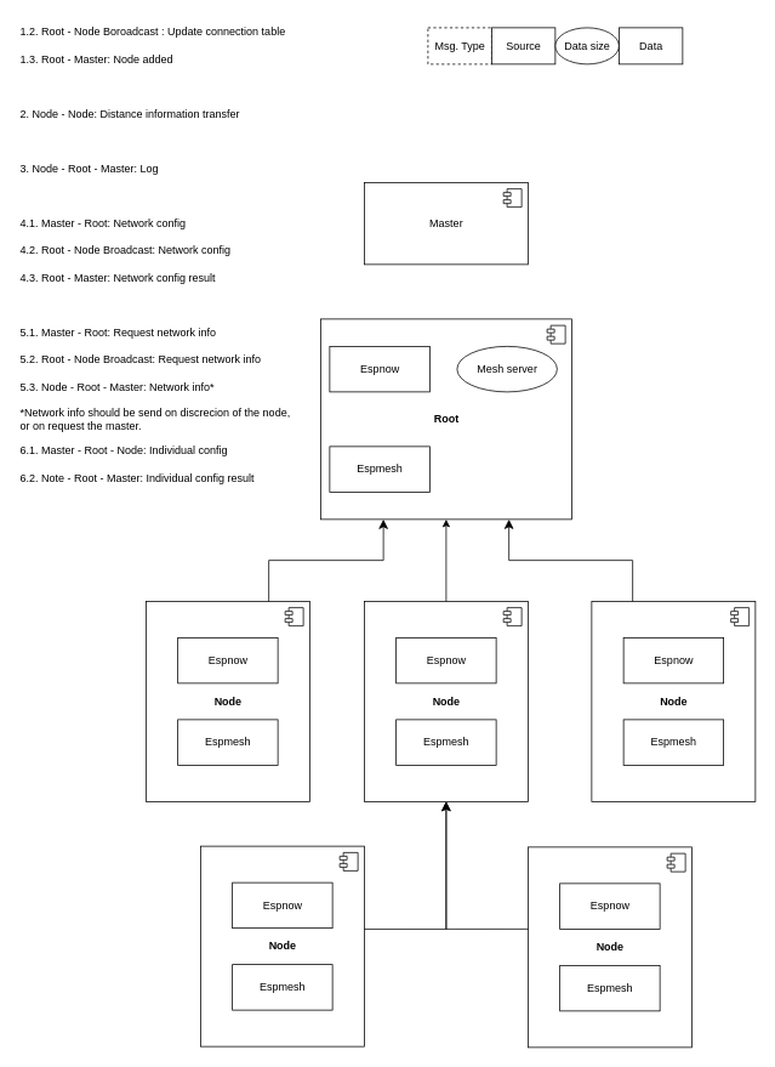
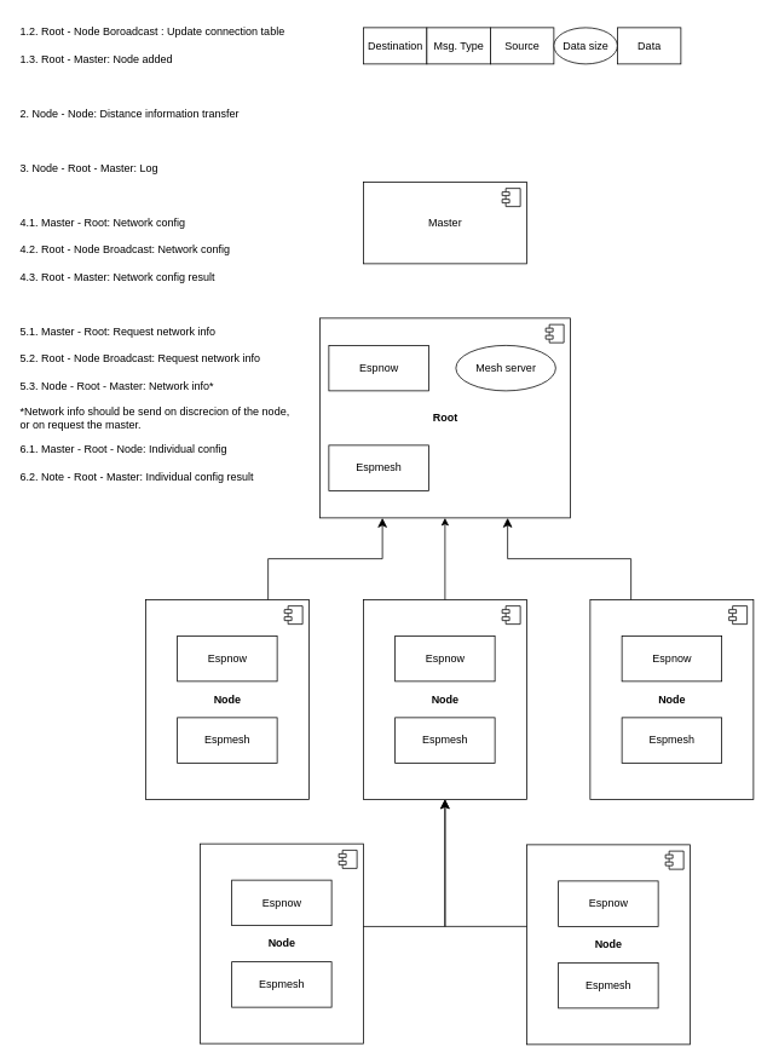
  <mxCell id="0" />
  <mxCell id="1" parent="0" />
  <mxCell id="2" value="" style="group" vertex="1" connectable="0" parent="1"><mxGeometry x="160" y="660" width="180" height="220" as="geometry" /></mxCell>
  <mxCell id="3" value="&lt;b&gt;Node&lt;/b&gt;" style="html=1;dropTarget=0;" vertex="1" parent="2"><mxGeometry width="180" height="220" as="geometry" /></mxCell>
  <mxCell id="4" value="" style="shape=module;jettyWidth=8;jettyHeight=4;" vertex="1" parent="3"><mxGeometry x="1" width="20" height="20" relative="1" as="geometry"><mxPoint x="-27" y="7" as="offset" /></mxGeometry></mxCell>
  <mxCell id="5" value="Espnow" style="html=1;" vertex="1" parent="2"><mxGeometry x="35" y="40" width="110" height="50" as="geometry" /></mxCell>
  <mxCell id="6" value="Espmesh" style="html=1;" vertex="1" parent="2"><mxGeometry x="35" y="130" width="110" height="50" as="geometry" /></mxCell>
  <mxCell id="7" value="" style="group" vertex="1" connectable="0" parent="1"><mxGeometry x="400" y="660" width="180" height="220" as="geometry" /></mxCell>
  <mxCell id="8" value="&lt;b&gt;Node&lt;/b&gt;" style="html=1;dropTarget=0;" vertex="1" parent="7"><mxGeometry width="180" height="220" as="geometry" /></mxCell>
  <mxCell id="9" value="" style="shape=module;jettyWidth=8;jettyHeight=4;" vertex="1" parent="8"><mxGeometry x="1" width="20" height="20" relative="1" as="geometry"><mxPoint x="-27" y="7" as="offset" /></mxGeometry></mxCell>
  <mxCell id="10" value="Espnow" style="html=1;" vertex="1" parent="7"><mxGeometry x="35" y="40" width="110" height="50" as="geometry" /></mxCell>
  <mxCell id="11" value="Espmesh" style="html=1;" vertex="1" parent="7"><mxGeometry x="35" y="130" width="110" height="50" as="geometry" /></mxCell>
  <mxCell id="12" value="" style="group" vertex="1" connectable="0" parent="1"><mxGeometry x="650" y="660" width="180" height="220" as="geometry" /></mxCell>
  <mxCell id="13" value="&lt;b&gt;Node&lt;/b&gt;" style="html=1;dropTarget=0;" vertex="1" parent="12"><mxGeometry width="180" height="220" as="geometry" /></mxCell>
  <mxCell id="14" value="" style="shape=module;jettyWidth=8;jettyHeight=4;" vertex="1" parent="13"><mxGeometry x="1" width="20" height="20" relative="1" as="geometry"><mxPoint x="-27" y="7" as="offset" /></mxGeometry></mxCell>
  <mxCell id="15" value="Espnow" style="html=1;" vertex="1" parent="12"><mxGeometry x="35" y="40" width="110" height="50" as="geometry" /></mxCell>
  <mxCell id="16" value="Espmesh" style="html=1;" vertex="1" parent="12"><mxGeometry x="35" y="130" width="110" height="50" as="geometry" /></mxCell>
  <mxCell id="17" value="" style="group" vertex="1" connectable="0" parent="1"><mxGeometry x="220" y="929" width="180" height="220" as="geometry" /></mxCell>
  <mxCell id="18" value="&lt;b&gt;Node&lt;/b&gt;" style="html=1;dropTarget=0;" vertex="1" parent="17"><mxGeometry width="180" height="220" as="geometry" /></mxCell>
  <mxCell id="19" value="" style="shape=module;jettyWidth=8;jettyHeight=4;" vertex="1" parent="18"><mxGeometry x="1" width="20" height="20" relative="1" as="geometry"><mxPoint x="-27" y="7" as="offset" /></mxGeometry></mxCell>
  <mxCell id="20" value="Espnow" style="html=1;" vertex="1" parent="17"><mxGeometry x="35" y="40" width="110" height="50" as="geometry" /></mxCell>
  <mxCell id="21" value="Espmesh" style="html=1;" vertex="1" parent="17"><mxGeometry x="35" y="130" width="110" height="50" as="geometry" /></mxCell>
  <mxCell id="22" value="" style="group" vertex="1" connectable="0" parent="1"><mxGeometry x="580" y="930" width="180" height="220" as="geometry" /></mxCell>
  <mxCell id="23" value="&lt;b&gt;Node&lt;/b&gt;" style="html=1;dropTarget=0;" vertex="1" parent="22"><mxGeometry width="180" height="220" as="geometry" /></mxCell>
  <mxCell id="24" value="" style="shape=module;jettyWidth=8;jettyHeight=4;" vertex="1" parent="23"><mxGeometry x="1" width="20" height="20" relative="1" as="geometry"><mxPoint x="-27" y="7" as="offset" /></mxGeometry></mxCell>
  <mxCell id="25" value="Espnow" style="html=1;" vertex="1" parent="22"><mxGeometry x="35" y="40" width="110" height="50" as="geometry" /></mxCell>
  <mxCell id="26" value="Espmesh" style="html=1;" vertex="1" parent="22"><mxGeometry x="35" y="130" width="110" height="50" as="geometry" /></mxCell>
  <mxCell id="27" value="" style="group" vertex="1" connectable="0" parent="1"><mxGeometry x="352" y="350" width="276" height="220" as="geometry" /></mxCell>
  <mxCell id="28" value="&lt;b&gt;Root&lt;/b&gt;" style="html=1;dropTarget=0;" vertex="1" parent="27"><mxGeometry width="276" height="220" as="geometry" /></mxCell>
  <mxCell id="29" value="" style="shape=module;jettyWidth=8;jettyHeight=4;" vertex="1" parent="28"><mxGeometry x="1" width="20" height="20" relative="1" as="geometry"><mxPoint x="-27" y="7" as="offset" /></mxGeometry></mxCell>
  <mxCell id="30" value="Espnow" style="html=1;" vertex="1" parent="27"><mxGeometry x="10" y="30" width="110" height="50" as="geometry" /></mxCell>
  <mxCell id="31" value="Espmesh" style="html=1;" vertex="1" parent="27"><mxGeometry x="10" y="140" width="110" height="50" as="geometry" /></mxCell>
  <mxCell id="32" value="Mesh server" style="ellipse;html=1;" vertex="1" parent="27"><mxGeometry x="150" y="30" width="110" height="50" as="geometry" /></mxCell>
  <mxCell id="33" value="Master" style="html=1;dropTarget=0;" vertex="1" parent="1"><mxGeometry x="400" y="200" width="180" height="90" as="geometry" /></mxCell>
  <mxCell id="34" value="" style="shape=module;jettyWidth=8;jettyHeight=4;" vertex="1" parent="33"><mxGeometry x="1" width="20" height="20" relative="1" as="geometry"><mxPoint x="-27" y="7" as="offset" /></mxGeometry></mxCell>
  <mxCell id="35" value="" style="edgeStyle=segmentEdgeStyle;endArrow=classic;html=1;curved=0;rounded=0;endSize=8;startSize=8;exitX=1;exitY=0.414;exitDx=0;exitDy=0;exitPerimeter=0;entryX=0.5;entryY=1;entryDx=0;entryDy=0;" edge="1" parent="1" source="18"><mxGeometry width="50" height="50" relative="1" as="geometry"><mxPoint x="400.54" y="1020.42" as="sourcePoint" /><mxPoint x="490" y="880" as="targetPoint" /><Array as="points"><mxPoint x="490" y="1020" /></Array></mxGeometry></mxCell>
  <mxCell id="36" value="" style="edgeStyle=segmentEdgeStyle;endArrow=classic;html=1;curved=0;rounded=0;endSize=8;startSize=8;exitX=0;exitY=0.409;exitDx=0;exitDy=0;exitPerimeter=0;entryX=0.5;entryY=1;entryDx=0;entryDy=0;" edge="1" parent="1" source="23" target="8"><mxGeometry width="50" height="50" relative="1" as="geometry"><mxPoint x="409.1" y="1035.7" as="sourcePoint" /><mxPoint x="460" y="990" as="targetPoint" /><Array as="points"><mxPoint x="490" y="1020" /></Array></mxGeometry></mxCell>
  <mxCell id="37" value="" style="edgeStyle=elbowEdgeStyle;elbow=vertical;endArrow=classic;html=1;curved=0;rounded=0;endSize=8;startSize=8;exitX=0.75;exitY=0;exitDx=0;exitDy=0;entryX=0.25;entryY=1;entryDx=0;entryDy=0;" edge="1" parent="1" source="3" target="28"><mxGeometry width="50" height="50" relative="1" as="geometry"><mxPoint x="310" y="645" as="sourcePoint" /><mxPoint x="360" y="595" as="targetPoint" /></mxGeometry></mxCell>
  <mxCell id="38" value="" style="edgeStyle=elbowEdgeStyle;elbow=vertical;endArrow=classic;html=1;curved=0;rounded=0;endSize=8;startSize=8;entryX=0.75;entryY=1;entryDx=0;entryDy=0;exitX=0.25;exitY=0;exitDx=0;exitDy=0;" edge="1" parent="1" source="13" target="28"><mxGeometry width="50" height="50" relative="1" as="geometry"><mxPoint x="250" y="600" as="sourcePoint" /><mxPoint x="300" y="550" as="targetPoint" /></mxGeometry></mxCell>
  <mxCell id="39" value="" style="endArrow=classic;html=1;entryX=0.5;entryY=1;entryDx=0;entryDy=0;exitX=0.5;exitY=0;exitDx=0;exitDy=0;" edge="1" parent="1" source="8" target="28"><mxGeometry width="50" height="50" relative="1" as="geometry"><mxPoint x="270" y="620" as="sourcePoint" /><mxPoint x="320" y="570" as="targetPoint" /></mxGeometry></mxCell>
  <mxCell id="40" value="1.2. Root - Node&amp;nbsp;Boroadcast : Update connection table" style="text;html=1;align=left;verticalAlign=middle;resizable=0;points=[];autosize=1;strokeColor=none;fillColor=none;" vertex="1" parent="1"><mxGeometry x="20" y="20" width="320" height="30" as="geometry" /></mxCell>
  <mxCell id="41" value="2. Node - Node: Distance information transfer" style="text;html=1;align=left;verticalAlign=middle;resizable=0;points=[];autosize=1;strokeColor=none;fillColor=none;" vertex="1" parent="1"><mxGeometry x="20" y="110" width="260" height="30" as="geometry" /></mxCell>
  <mxCell id="42" value="4.1. Master - Root: Network config" style="text;html=1;align=left;verticalAlign=middle;resizable=0;points=[];autosize=1;strokeColor=none;fillColor=none;" vertex="1" parent="1"><mxGeometry x="20" y="230" width="210" height="30" as="geometry" /></mxCell>
  <mxCell id="43" value="4.2. Root - Node Broadcast: Network config" style="text;html=1;align=left;verticalAlign=middle;resizable=0;points=[];autosize=1;strokeColor=none;fillColor=none;" vertex="1" parent="1"><mxGeometry x="20" y="260" width="250" height="30" as="geometry" /></mxCell>
  <mxCell id="44" value="4.3. Root - Master: Network config result" style="text;html=1;align=left;verticalAlign=middle;resizable=0;points=[];autosize=1;strokeColor=none;fillColor=none;" vertex="1" parent="1"><mxGeometry x="20" y="290" width="240" height="30" as="geometry" /></mxCell>
  <mxCell id="45" value="3. Node - Root - Master: Log" style="text;html=1;align=left;verticalAlign=middle;resizable=0;points=[];autosize=1;strokeColor=none;fillColor=none;" vertex="1" parent="1"><mxGeometry x="20" y="170" width="180" height="30" as="geometry" /></mxCell>
  <mxCell id="46" value="5.1. Master - Root: Request network info" style="text;html=1;align=left;verticalAlign=middle;resizable=0;points=[];autosize=1;strokeColor=none;fillColor=none;" vertex="1" parent="1"><mxGeometry x="20" y="350" width="240" height="30" as="geometry" /></mxCell>
  <mxCell id="47" value="5.2. Root - Node Broadcast: Request network info" style="text;html=1;align=left;verticalAlign=middle;resizable=0;points=[];autosize=1;strokeColor=none;fillColor=none;" vertex="1" parent="1"><mxGeometry x="20" y="380" width="290" height="30" as="geometry" /></mxCell>
  <mxCell id="48" value="5.3. Node - Root - Master: Network info*" style="text;html=1;align=left;verticalAlign=middle;resizable=0;points=[];autosize=1;strokeColor=none;fillColor=none;" vertex="1" parent="1"><mxGeometry x="20" y="410" width="240" height="30" as="geometry" /></mxCell>
  <mxCell id="49" value="*Network info should be send on discrecion of the node,&lt;br&gt;or on request the master." style="text;html=1;align=left;verticalAlign=middle;resizable=0;points=[];autosize=1;strokeColor=none;fillColor=none;" vertex="1" parent="1"><mxGeometry x="20" y="440" width="320" height="40" as="geometry" /></mxCell>
  <mxCell id="50" value="6.1. Master - Root - Node: Individual config" style="text;html=1;align=left;verticalAlign=middle;resizable=0;points=[];autosize=1;strokeColor=none;fillColor=none;" vertex="1" parent="1"><mxGeometry x="20" y="480" width="250" height="30" as="geometry" /></mxCell>
  <mxCell id="51" value="6.2. Note - Root - Master: Individual config result" style="text;html=1;align=left;verticalAlign=middle;resizable=0;points=[];autosize=1;strokeColor=none;fillColor=none;" vertex="1" parent="1"><mxGeometry x="20" y="510" width="280" height="30" as="geometry" /></mxCell>
  <mxCell id="52" value="1.3. Root - Master: Node added" style="text;html=1;align=left;verticalAlign=middle;resizable=0;points=[];autosize=1;strokeColor=none;fillColor=none;" vertex="1" parent="1"><mxGeometry x="20" y="50" width="190" height="30" as="geometry" /></mxCell>
- <mxCell id="54" value="Msg. Type" style="html=1;dashed=1;" vertex="1" parent="1"><mxGeometry x="470" y="30" width="70" height="40" as="geometry" /></mxCell>
+ <mxCell id="53" value="Destination" style="html=1;" vertex="1" parent="1"><mxGeometry x="400" y="30" width="70" height="40" as="geometry" /></mxCell>
+ <mxCell id="54" value="Msg. Type" style="html=1;" vertex="1" parent="1"><mxGeometry x="470" y="30" width="70" height="40" as="geometry" /></mxCell>
  <mxCell id="55" value="Source" style="html=1;" vertex="1" parent="1"><mxGeometry x="540" y="30" width="70" height="40" as="geometry" /></mxCell>
  <mxCell id="56" value="Data" style="html=1;" vertex="1" parent="1"><mxGeometry x="680" y="30" width="70" height="40" as="geometry" /></mxCell>
  <mxCell id="57" value="Data size" style="ellipse;html=1;" vertex="1" parent="1"><mxGeometry x="610" y="30" width="70" height="40" as="geometry" /></mxCell>
